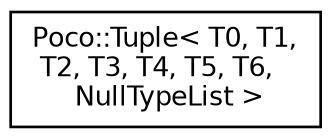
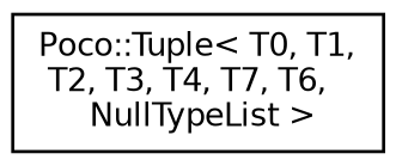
  digraph {
    rankdir=LR
-   n1 [color=black fillcolor=white fontname=Helvetica fontsize=10 height=0.2 label="Poco::Tuple\< T0, T1,\l T2, T3, T4, T5, T6,\l NullTypeList \>" shape=record style=filled width=0.4]
+   n1 [color=black fillcolor=white fontname=Helvetica fontsize=10 height=0.2 label="Poco::Tuple\< T0, T1,\l T2, T3, T4, T7, T6,\l NullTypeList \>" shape=record style=filled width=0.4]
  }
